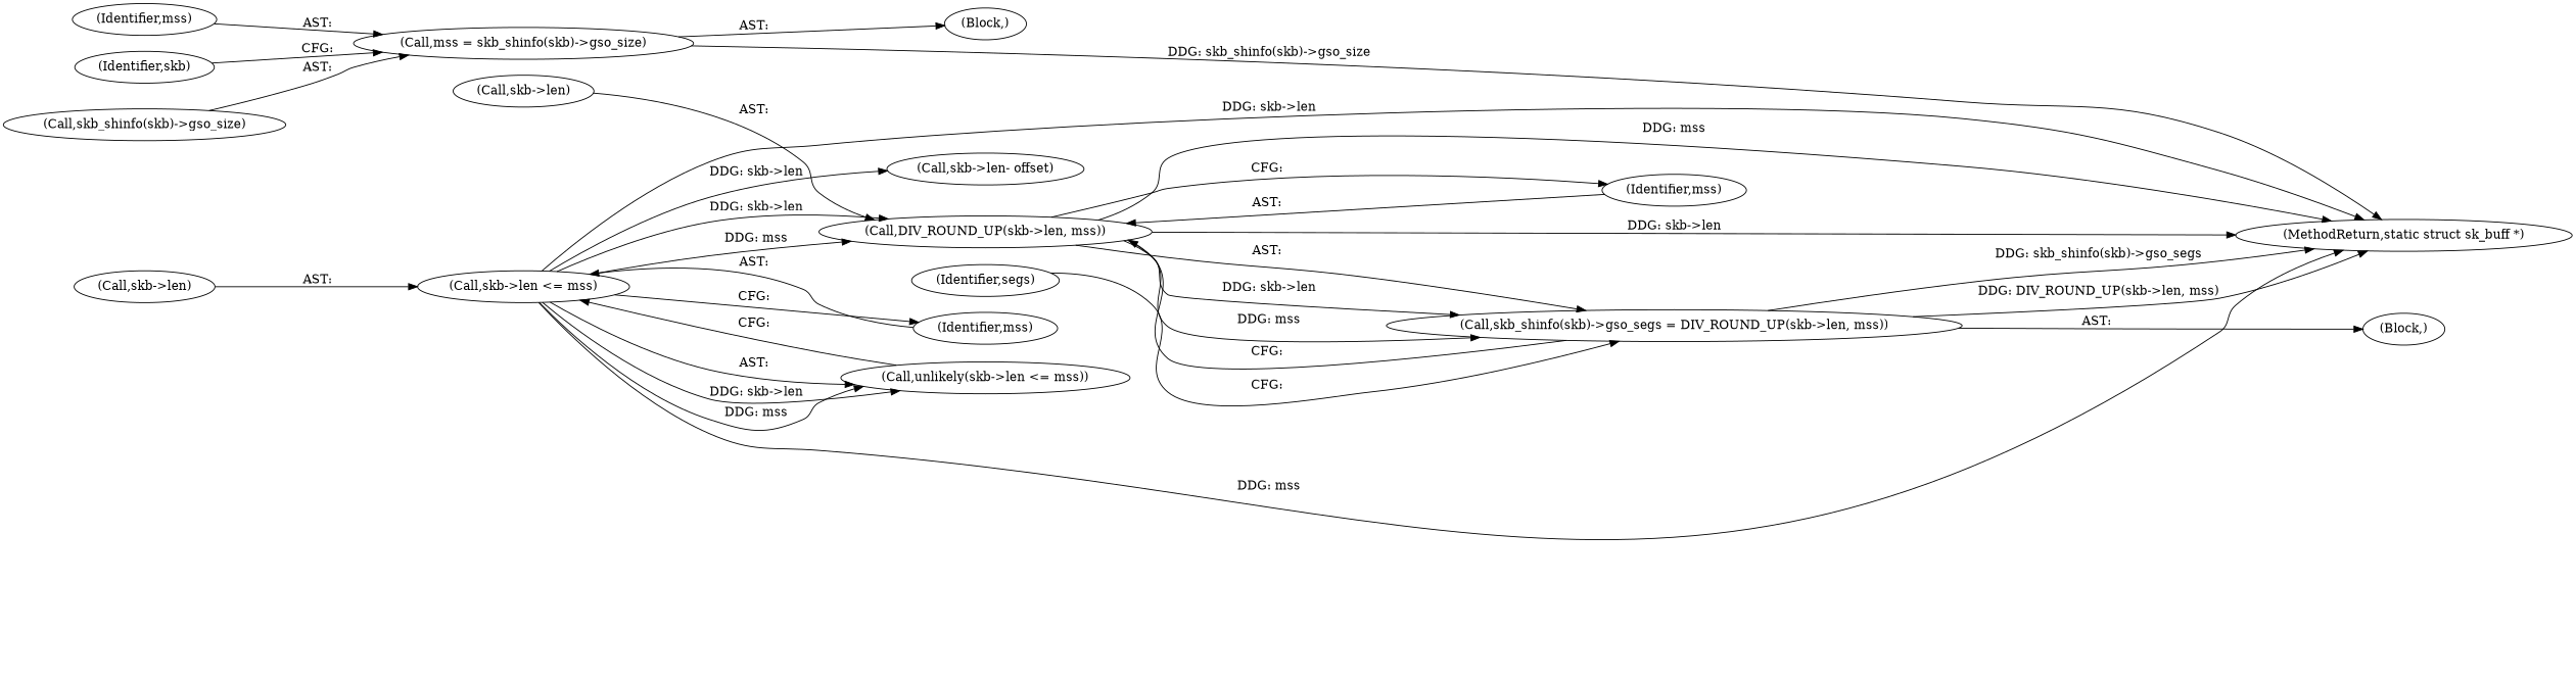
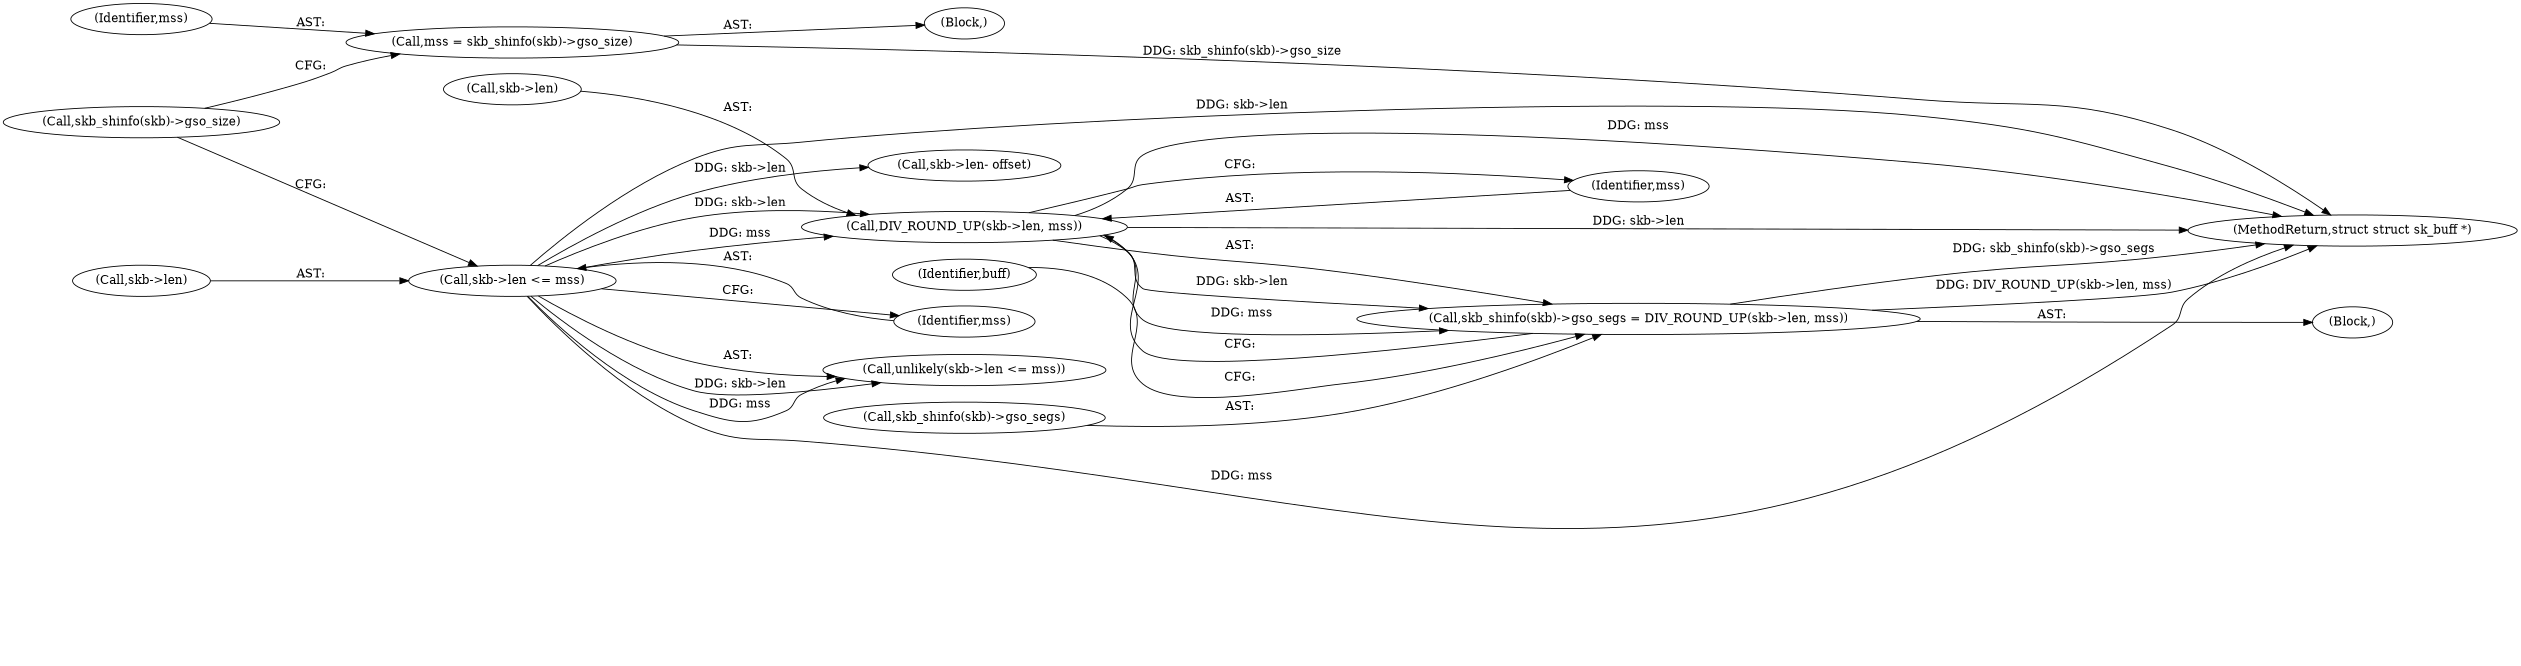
  digraph {
    fontname="DejaVu Serif"
    rankdir=LR
    node [fontname="DejaVu Serif"]
    edge [fontname="DejaVu Serif"]
    n1 [label="(Call,DIV_ROUND_UP(skb->len, mss))"]
    n2 [label="(Call,skb_shinfo(skb)->gso_segs = DIV_ROUND_UP(skb->len, mss))"]
-   n3 [label="(MethodReturn,static struct sk_buff *)"]
+   n3 [label="(MethodReturn,struct struct sk_buff *)"]
    n4 [label="(Identifier,mss)"]
    n5 [label="(Block,)"]
    n6 [label="(Call,skb->len <= mss)"]
    n7 [label="(Identifier,mss)"]
    n8 [label="(Call,unlikely(skb->len <= mss))"]
    n9 [label="(Call,skb->len- offset)"]
    n10 [label="(Call,mss = skb_shinfo(skb)->gso_size)"]
    n11 [label="(Block,)"]
    n12 [label="(Call,skb_shinfo(skb)->gso_size)"]
    n13 [label="(Call,skb->len)"]
    n14 [label="(Call,skb->len)"]
+   n15 [label="(Call,skb_shinfo(skb)->gso_segs)"]
    n16 [label="(Identifier,mss)"]
-   n17 [label="(Identifier,skb)"]
-   n18 [label="(Identifier,segs)"]
+   n18 [label="(Identifier,buff)"]
    n1 -> n2 [label="AST: "]
    n1 -> n2 [label="DDG: skb->len"]
    n1 -> n2 [label="DDG: mss"]
    n1 -> n3 [label="DDG: mss"]
    n1 -> n3 [label="DDG: skb->len"]
    n1 -> n4 [label="CFG: "]
    n2 -> n1 [label="CFG: "]
    n2 -> n3 [label="DDG: skb_shinfo(skb)->gso_segs"]
    n2 -> n3 [label="DDG: DIV_ROUND_UP(skb->len, mss)"]
    n2 -> n5 [label="AST: "]
    n4 -> n1 [label="AST: "]
    n6 -> n1 [label="DDG: skb->len"]
    n6 -> n1 [label="DDG: mss"]
    n6 -> n3 [label="DDG: mss"]
    n6 -> n3 [label="DDG: skb->len"]
    n6 -> n7 [label="CFG: "]
    n6 -> n8 [label="AST: "]
    n6 -> n8 [label="DDG: skb->len"]
    n6 -> n8 [label="DDG: mss"]
    n6 -> n9 [label="DDG: skb->len"]
    n7 -> n6 [label="AST: "]
-   n8 -> n6 [label="CFG: "]
+   n12 -> n6 [label="CFG: "]
    n10 -> n3 [label="DDG: skb_shinfo(skb)->gso_size"]
    n10 -> n11 [label="AST: "]
-   n12 -> n10 [label="AST: "]
+   n12 -> n10 [label="CFG: "]
    n13 -> n1 [label="AST: "]
    n14 -> n6 [label="AST: "]
+   n15 -> n2 [label="AST: "]
    n16 -> n10 [label="AST: "]
-   n17 -> n10 [label="CFG: "]
    n18 -> n2 [label="CFG: "]
  }
